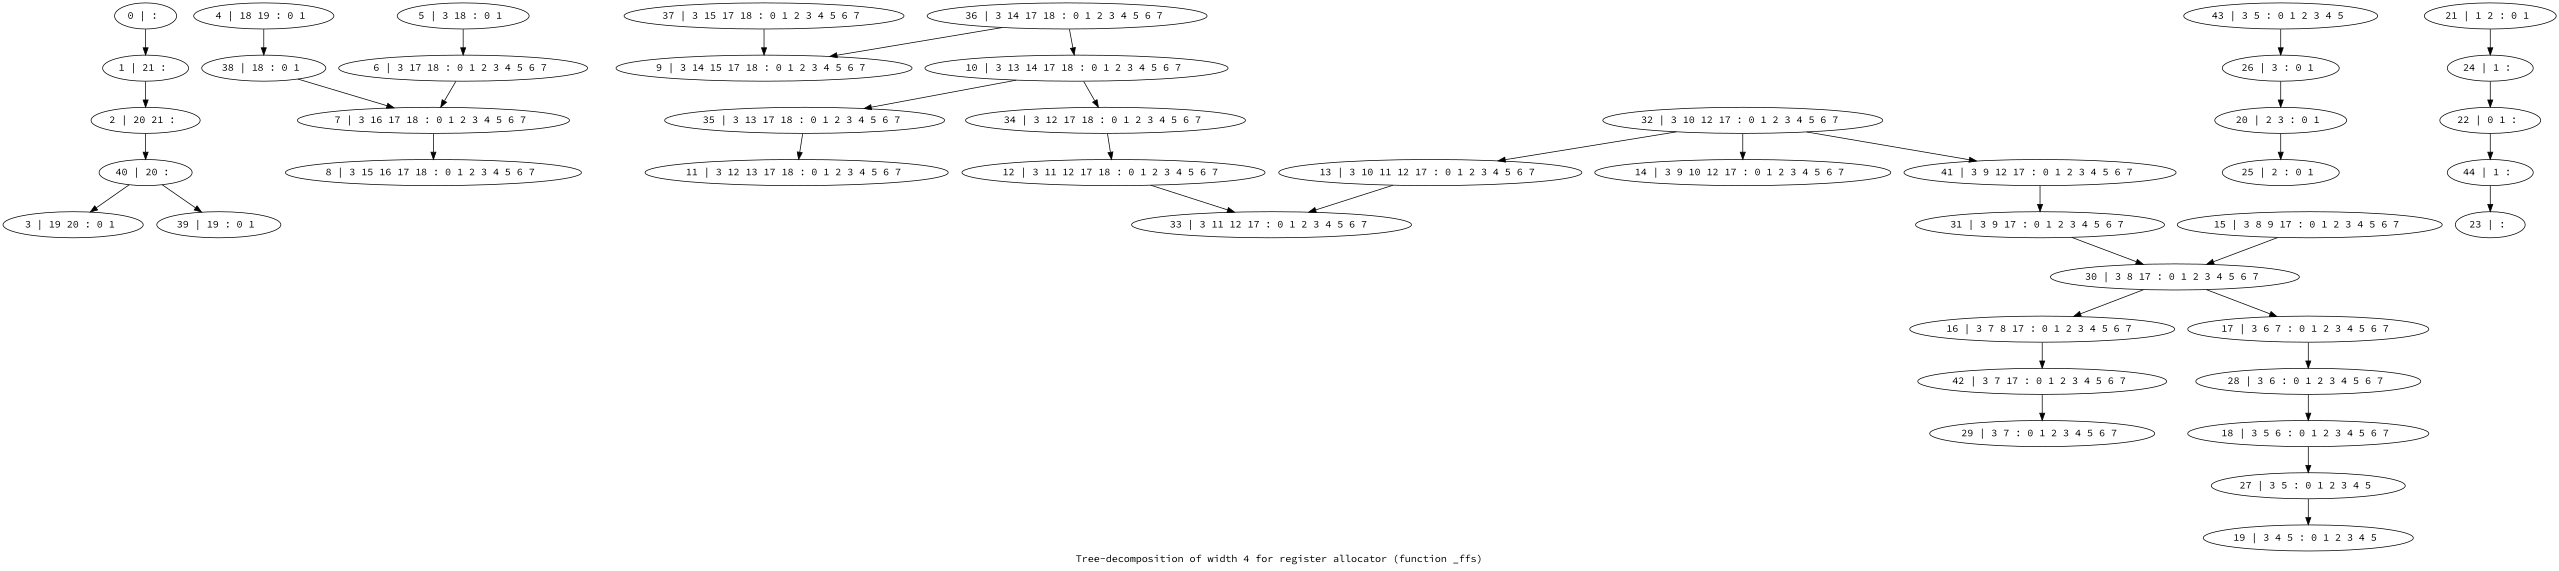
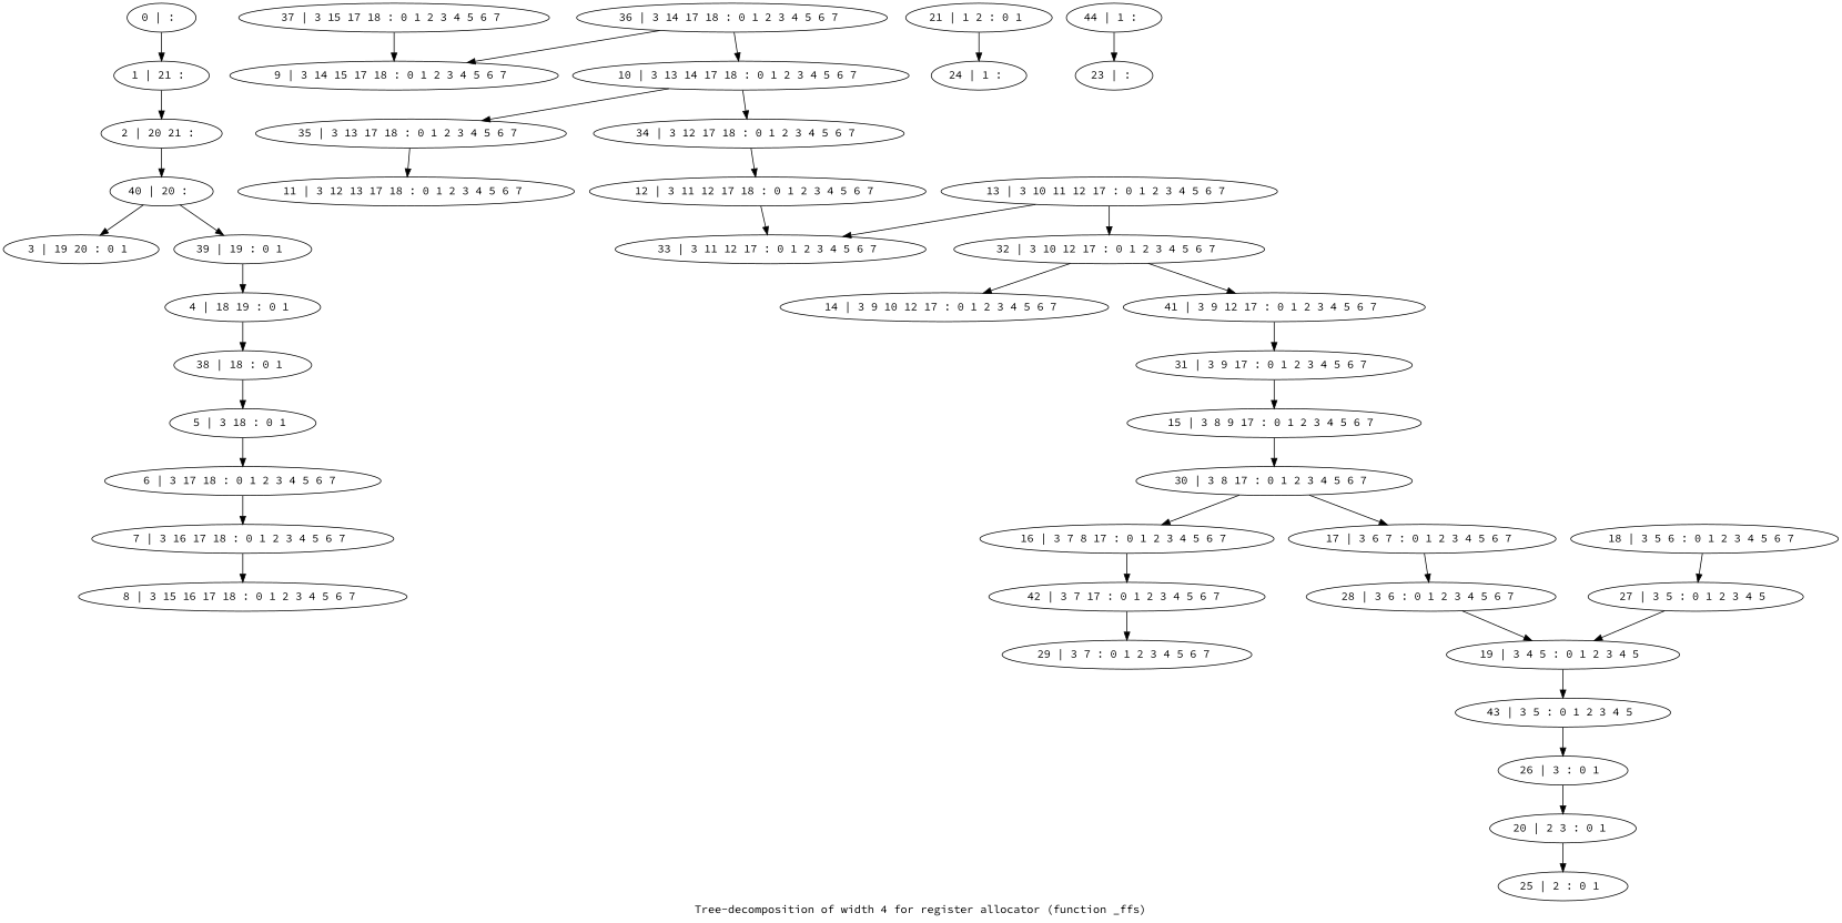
  digraph {
    fontname="Source Code Pro"
    label="Tree-decomposition of width 4 for register allocator (function _ffs)"
    node [fontname="Source Code Pro"]
    edge [fontname="Source Code Pro"]
    n1 [label="0 | : "]
    n2 [label="1 | 21 : "]
    n3 [label="2 | 20 21 : "]
    n4 [label="40 | 20 : "]
    n5 [label="3 | 19 20 : 0 1 "]
    n6 [label="39 | 19 : 0 1 "]
    n7 [label="4 | 18 19 : 0 1 "]
    n8 [label="38 | 18 : 0 1 "]
    n9 [label="5 | 3 18 : 0 1 "]
    n10 [label="6 | 3 17 18 : 0 1 2 3 4 5 6 7 "]
    n11 [label="7 | 3 16 17 18 : 0 1 2 3 4 5 6 7 "]
    n12 [label="8 | 3 15 16 17 18 : 0 1 2 3 4 5 6 7 "]
    n13 [label="37 | 3 15 17 18 : 0 1 2 3 4 5 6 7 "]
    n14 [label="9 | 3 14 15 17 18 : 0 1 2 3 4 5 6 7 "]
    n15 [label="36 | 3 14 17 18 : 0 1 2 3 4 5 6 7 "]
    n16 [label="10 | 3 13 14 17 18 : 0 1 2 3 4 5 6 7 "]
    n17 [label="35 | 3 13 17 18 : 0 1 2 3 4 5 6 7 "]
    n18 [label="34 | 3 12 17 18 : 0 1 2 3 4 5 6 7 "]
    n19 [label="11 | 3 12 13 17 18 : 0 1 2 3 4 5 6 7 "]
    n20 [label="12 | 3 11 12 17 18 : 0 1 2 3 4 5 6 7 "]
    n21 [label="33 | 3 11 12 17 : 0 1 2 3 4 5 6 7 "]
    n22 [label="13 | 3 10 11 12 17 : 0 1 2 3 4 5 6 7 "]
    n23 [label="32 | 3 10 12 17 : 0 1 2 3 4 5 6 7 "]
    n24 [label="14 | 3 9 10 12 17 : 0 1 2 3 4 5 6 7 "]
    n25 [label="41 | 3 9 12 17 : 0 1 2 3 4 5 6 7 "]
    n26 [label="31 | 3 9 17 : 0 1 2 3 4 5 6 7 "]
    n27 [label="15 | 3 8 9 17 : 0 1 2 3 4 5 6 7 "]
    n28 [label="30 | 3 8 17 : 0 1 2 3 4 5 6 7 "]
    n29 [label="16 | 3 7 8 17 : 0 1 2 3 4 5 6 7 "]
    n30 [label="17 | 3 6 7 : 0 1 2 3 4 5 6 7 "]
    n31 [label="42 | 3 7 17 : 0 1 2 3 4 5 6 7 "]
    n32 [label="29 | 3 7 : 0 1 2 3 4 5 6 7 "]
    n33 [label="28 | 3 6 : 0 1 2 3 4 5 6 7 "]
    n34 [label="18 | 3 5 6 : 0 1 2 3 4 5 6 7 "]
    n35 [label="27 | 3 5 : 0 1 2 3 4 5 "]
    n36 [label="19 | 3 4 5 : 0 1 2 3 4 5 "]
    n37 [label="43 | 3 5 : 0 1 2 3 4 5 "]
    n38 [label="26 | 3 : 0 1 "]
    n39 [label="20 | 2 3 : 0 1 "]
    n40 [label="25 | 2 : 0 1 "]
    n41 [label="21 | 1 2 : 0 1 "]
    n42 [label="24 | 1 : "]
-   n43 [label="22 | 0 1 : "]
    n44 [label="44 | 1 : "]
    n45 [label="23 | : "]
    n1 -> n2
    n2 -> n3
    n3 -> n4
    n4 -> n5
    n4 -> n6
+   n6 -> n7
    n7 -> n8
-   n8 -> n11
+   n8 -> n9
    n9 -> n10
    n10 -> n11
    n11 -> n12
    n13 -> n14
    n15 -> n14
    n15 -> n16
    n16 -> n17
    n16 -> n18
    n17 -> n19
    n18 -> n20
    n20 -> n21
    n22 -> n21
-   n23 -> n22
+   n22 -> n23
    n23 -> n24
    n23 -> n25
    n25 -> n26
-   n26 -> n28
+   n26 -> n27
    n27 -> n28
    n28 -> n29
    n28 -> n30
    n29 -> n31
    n30 -> n33
    n31 -> n32
-   n33 -> n34
+   n33 -> n36
    n34 -> n35
    n35 -> n36
+   n36 -> n37
    n37 -> n38
    n38 -> n39
    n39 -> n40
    n41 -> n42
-   n42 -> n43
-   n43 -> n44
    n44 -> n45
  }
